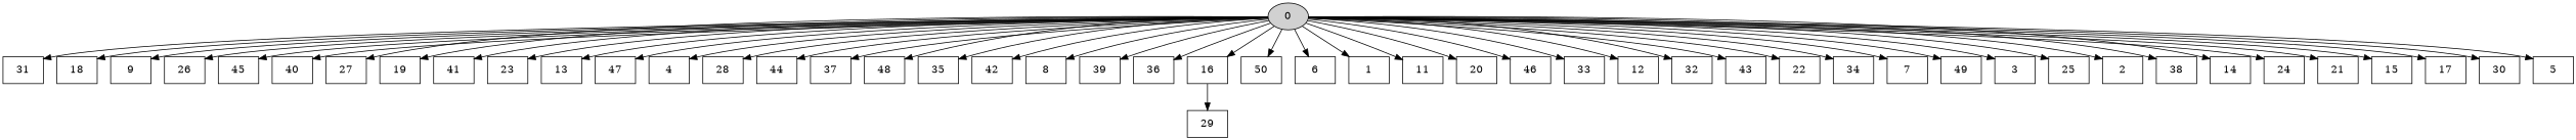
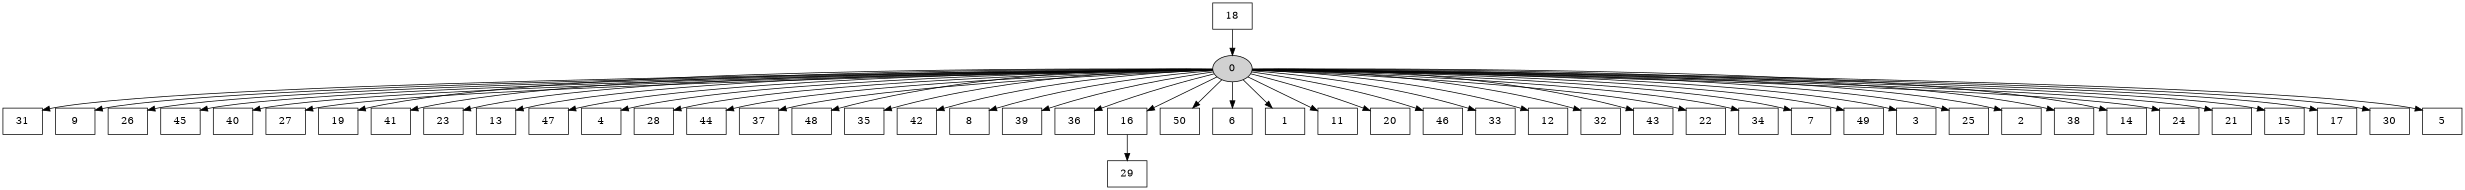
  digraph {
    node [fillcolor=white style=filled shape=box]
    0 [fillcolor=grey82 shape=""]
    n2 [label="31\n"]
    n3 [label="18\n"]
    n4 [label="9\n"]
    n5 [label="26\n"]
    n6 [label="45\n"]
    n7 [label="40\n"]
    n8 [label="27\n"]
    n9 [label="19\n"]
    n10 [label="41\n"]
    n11 [label="23\n"]
    n12 [label="13\n"]
    n13 [label="47\n"]
    n14 [label="4\n"]
    n15 [label="28\n"]
    n16 [label="44\n"]
    n17 [label="37\n"]
    n18 [label="48\n"]
    n19 [label="35\n"]
    n20 [label="42\n"]
    n21 [label="8\n"]
    n22 [label="39\n"]
    n23 [label="36\n"]
    n24 [label="16\n"]
    n25 [label="50\n"]
    n26 [label="6\n"]
    n27 [label="1\n"]
    n28 [label="11\n"]
    n29 [label="20\n"]
    n30 [label="46\n"]
    n31 [label="33\n"]
    n32 [label="12\n"]
    n33 [label="32\n"]
    n34 [label="43\n"]
    n35 [label="22\n"]
    n36 [label="34\n"]
    n37 [label="7\n"]
    n38 [label="49\n"]
    n39 [label="3\n"]
    n40 [label="25\n"]
    n41 [label="2\n"]
    n42 [label="38\n"]
    n43 [label="14\n"]
    n44 [label="24\n"]
    n45 [label="21\n"]
    n46 [label="15\n"]
    n47 [label="17\n"]
    n48 [label="30\n"]
    n49 [label="5\n"]
    n50 [label="29\n"]
    0 -> n2
-   0 -> n3
+   n3 -> 0
    0 -> n4
    0 -> n5
    0 -> n6
    0 -> n7
    0 -> n8
    0 -> n9
    0 -> n10
    0 -> n11
    0 -> n12
    0 -> n13
    0 -> n14
    0 -> n15
    0 -> n16
    0 -> n17
    0 -> n18
    0 -> n19
    0 -> n20
    0 -> n21
    0 -> n22
    0 -> n23
    0 -> n24
    0 -> n25
    0 -> n26
    0 -> n27
    0 -> n28
    0 -> n29
    0 -> n30
    0 -> n31
    0 -> n32
    0 -> n33
    0 -> n34
    0 -> n35
    0 -> n36
    0 -> n37
    0 -> n38
    0 -> n39
    0 -> n40
    0 -> n41
    0 -> n42
    0 -> n43
    0 -> n44
    0 -> n45
    0 -> n46
    0 -> n47
    0 -> n48
    0 -> n49
    n24 -> n50
  }
